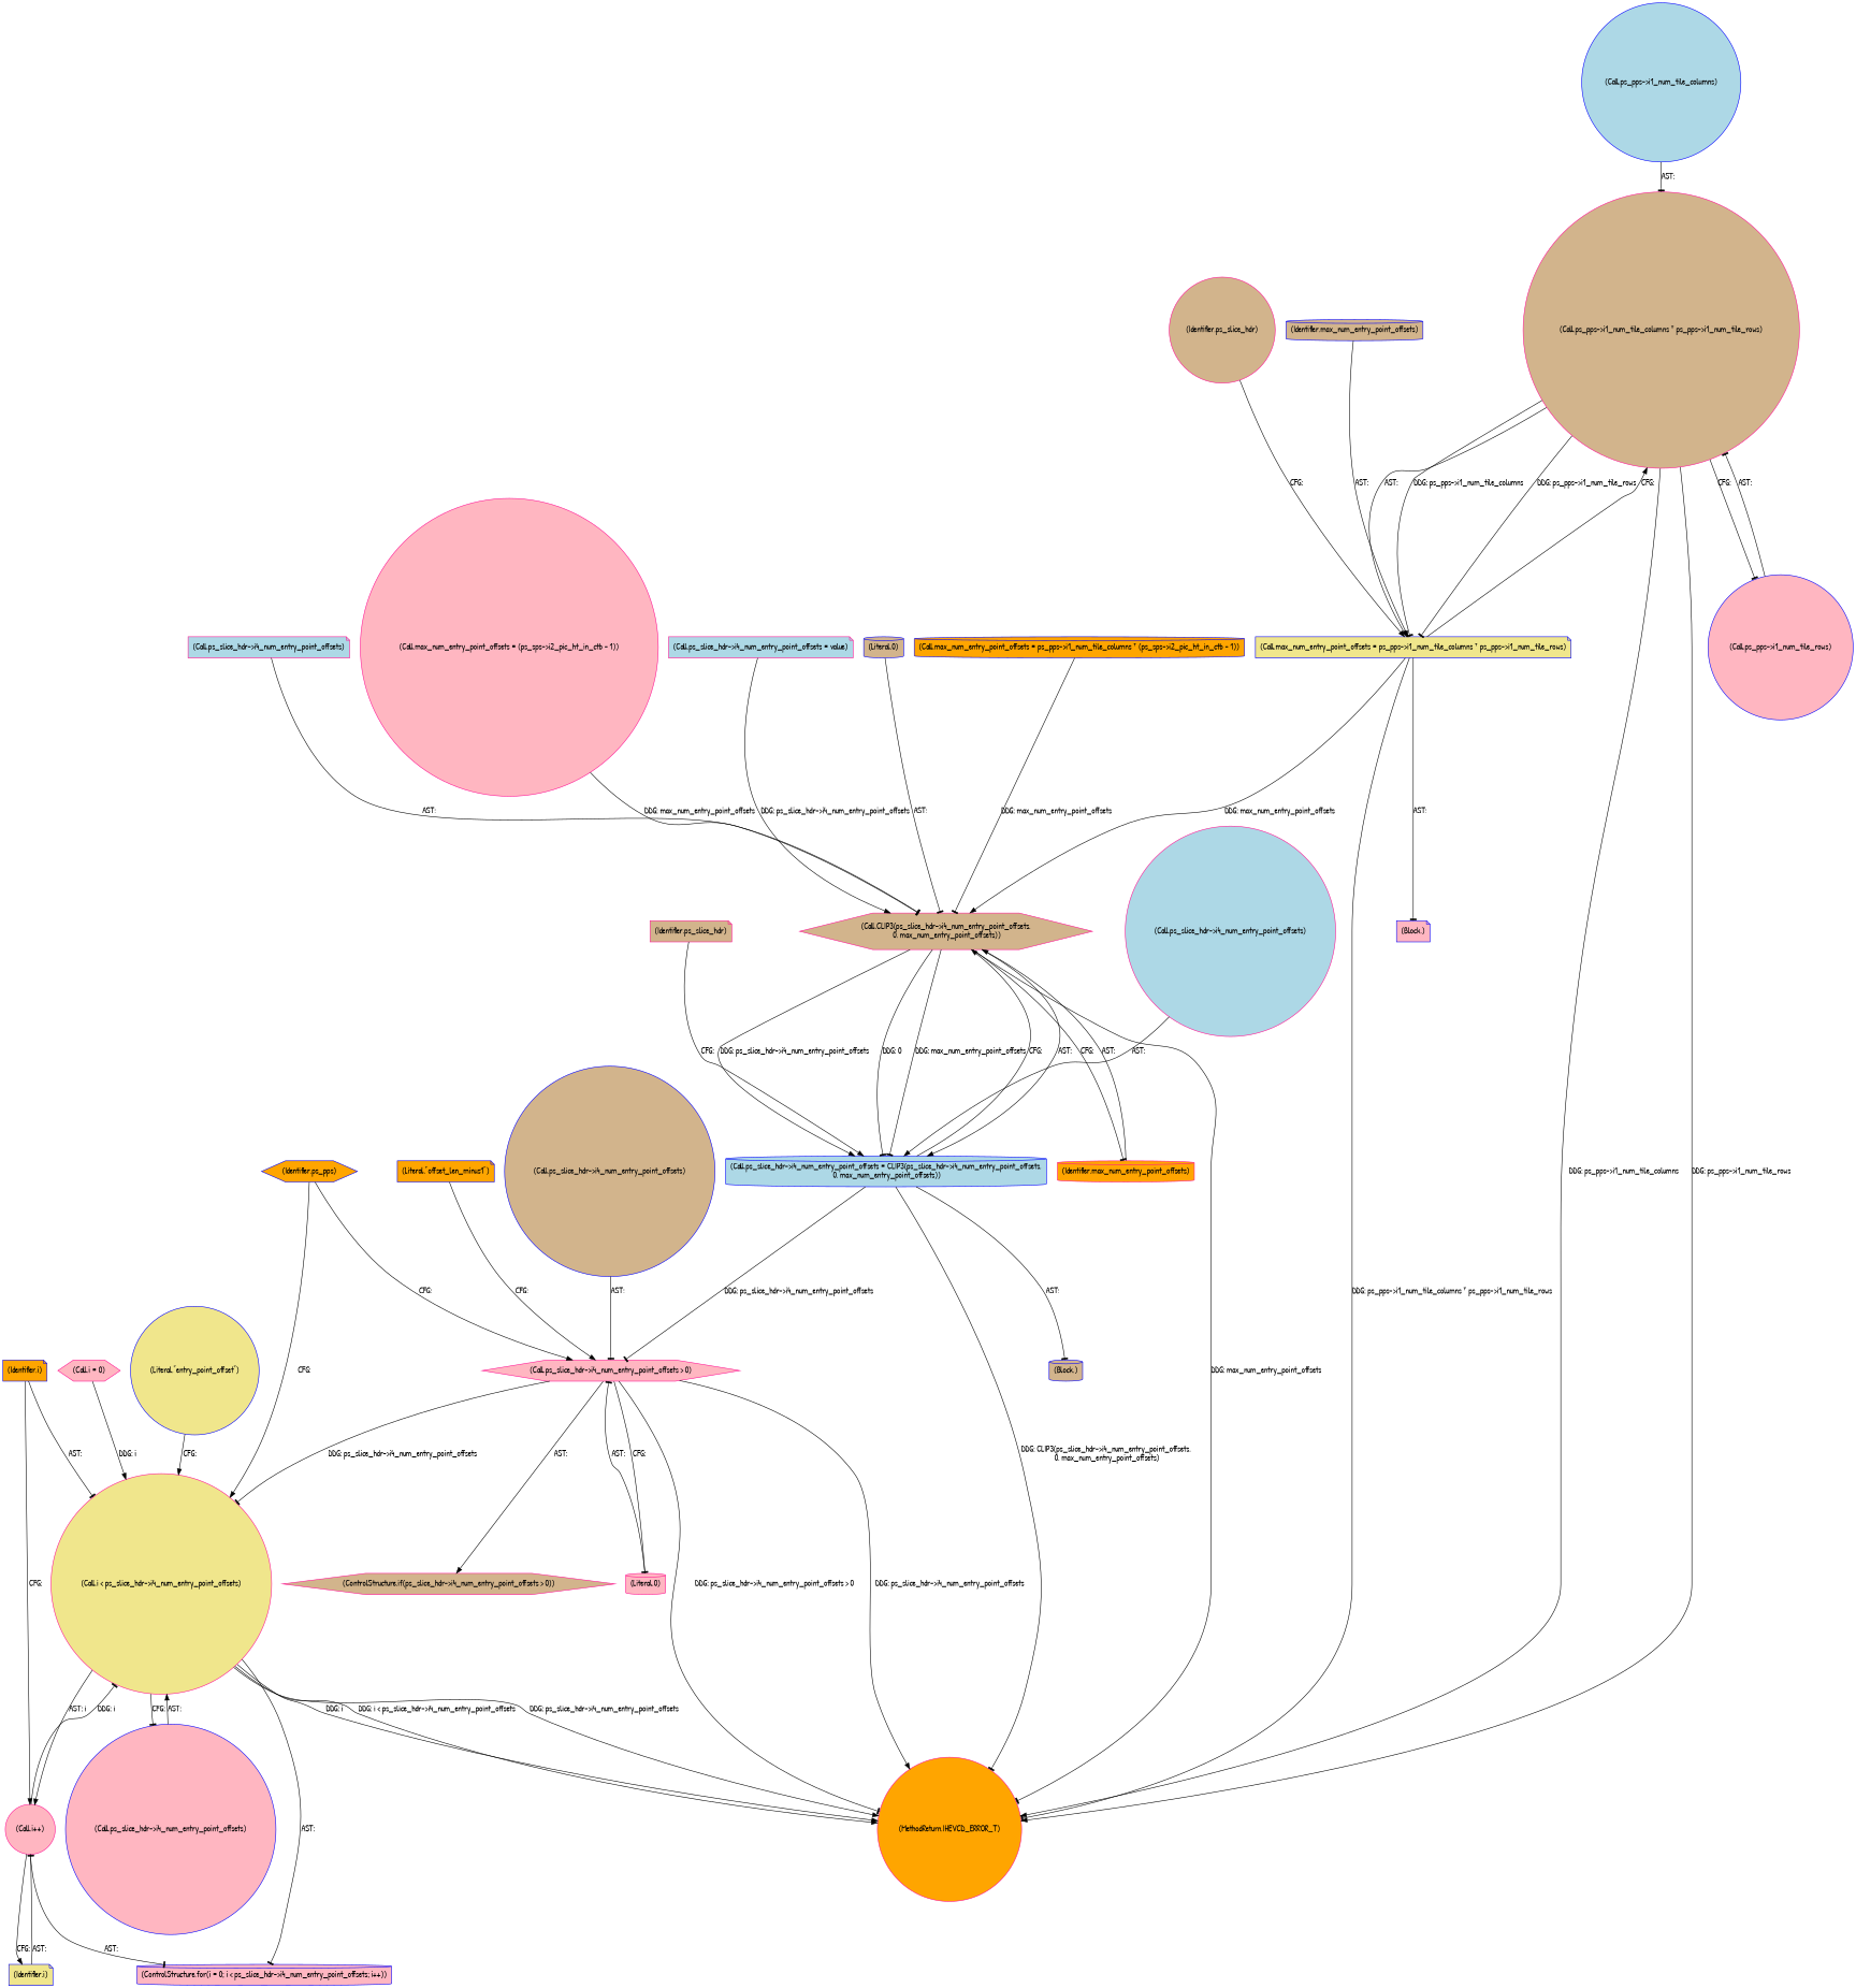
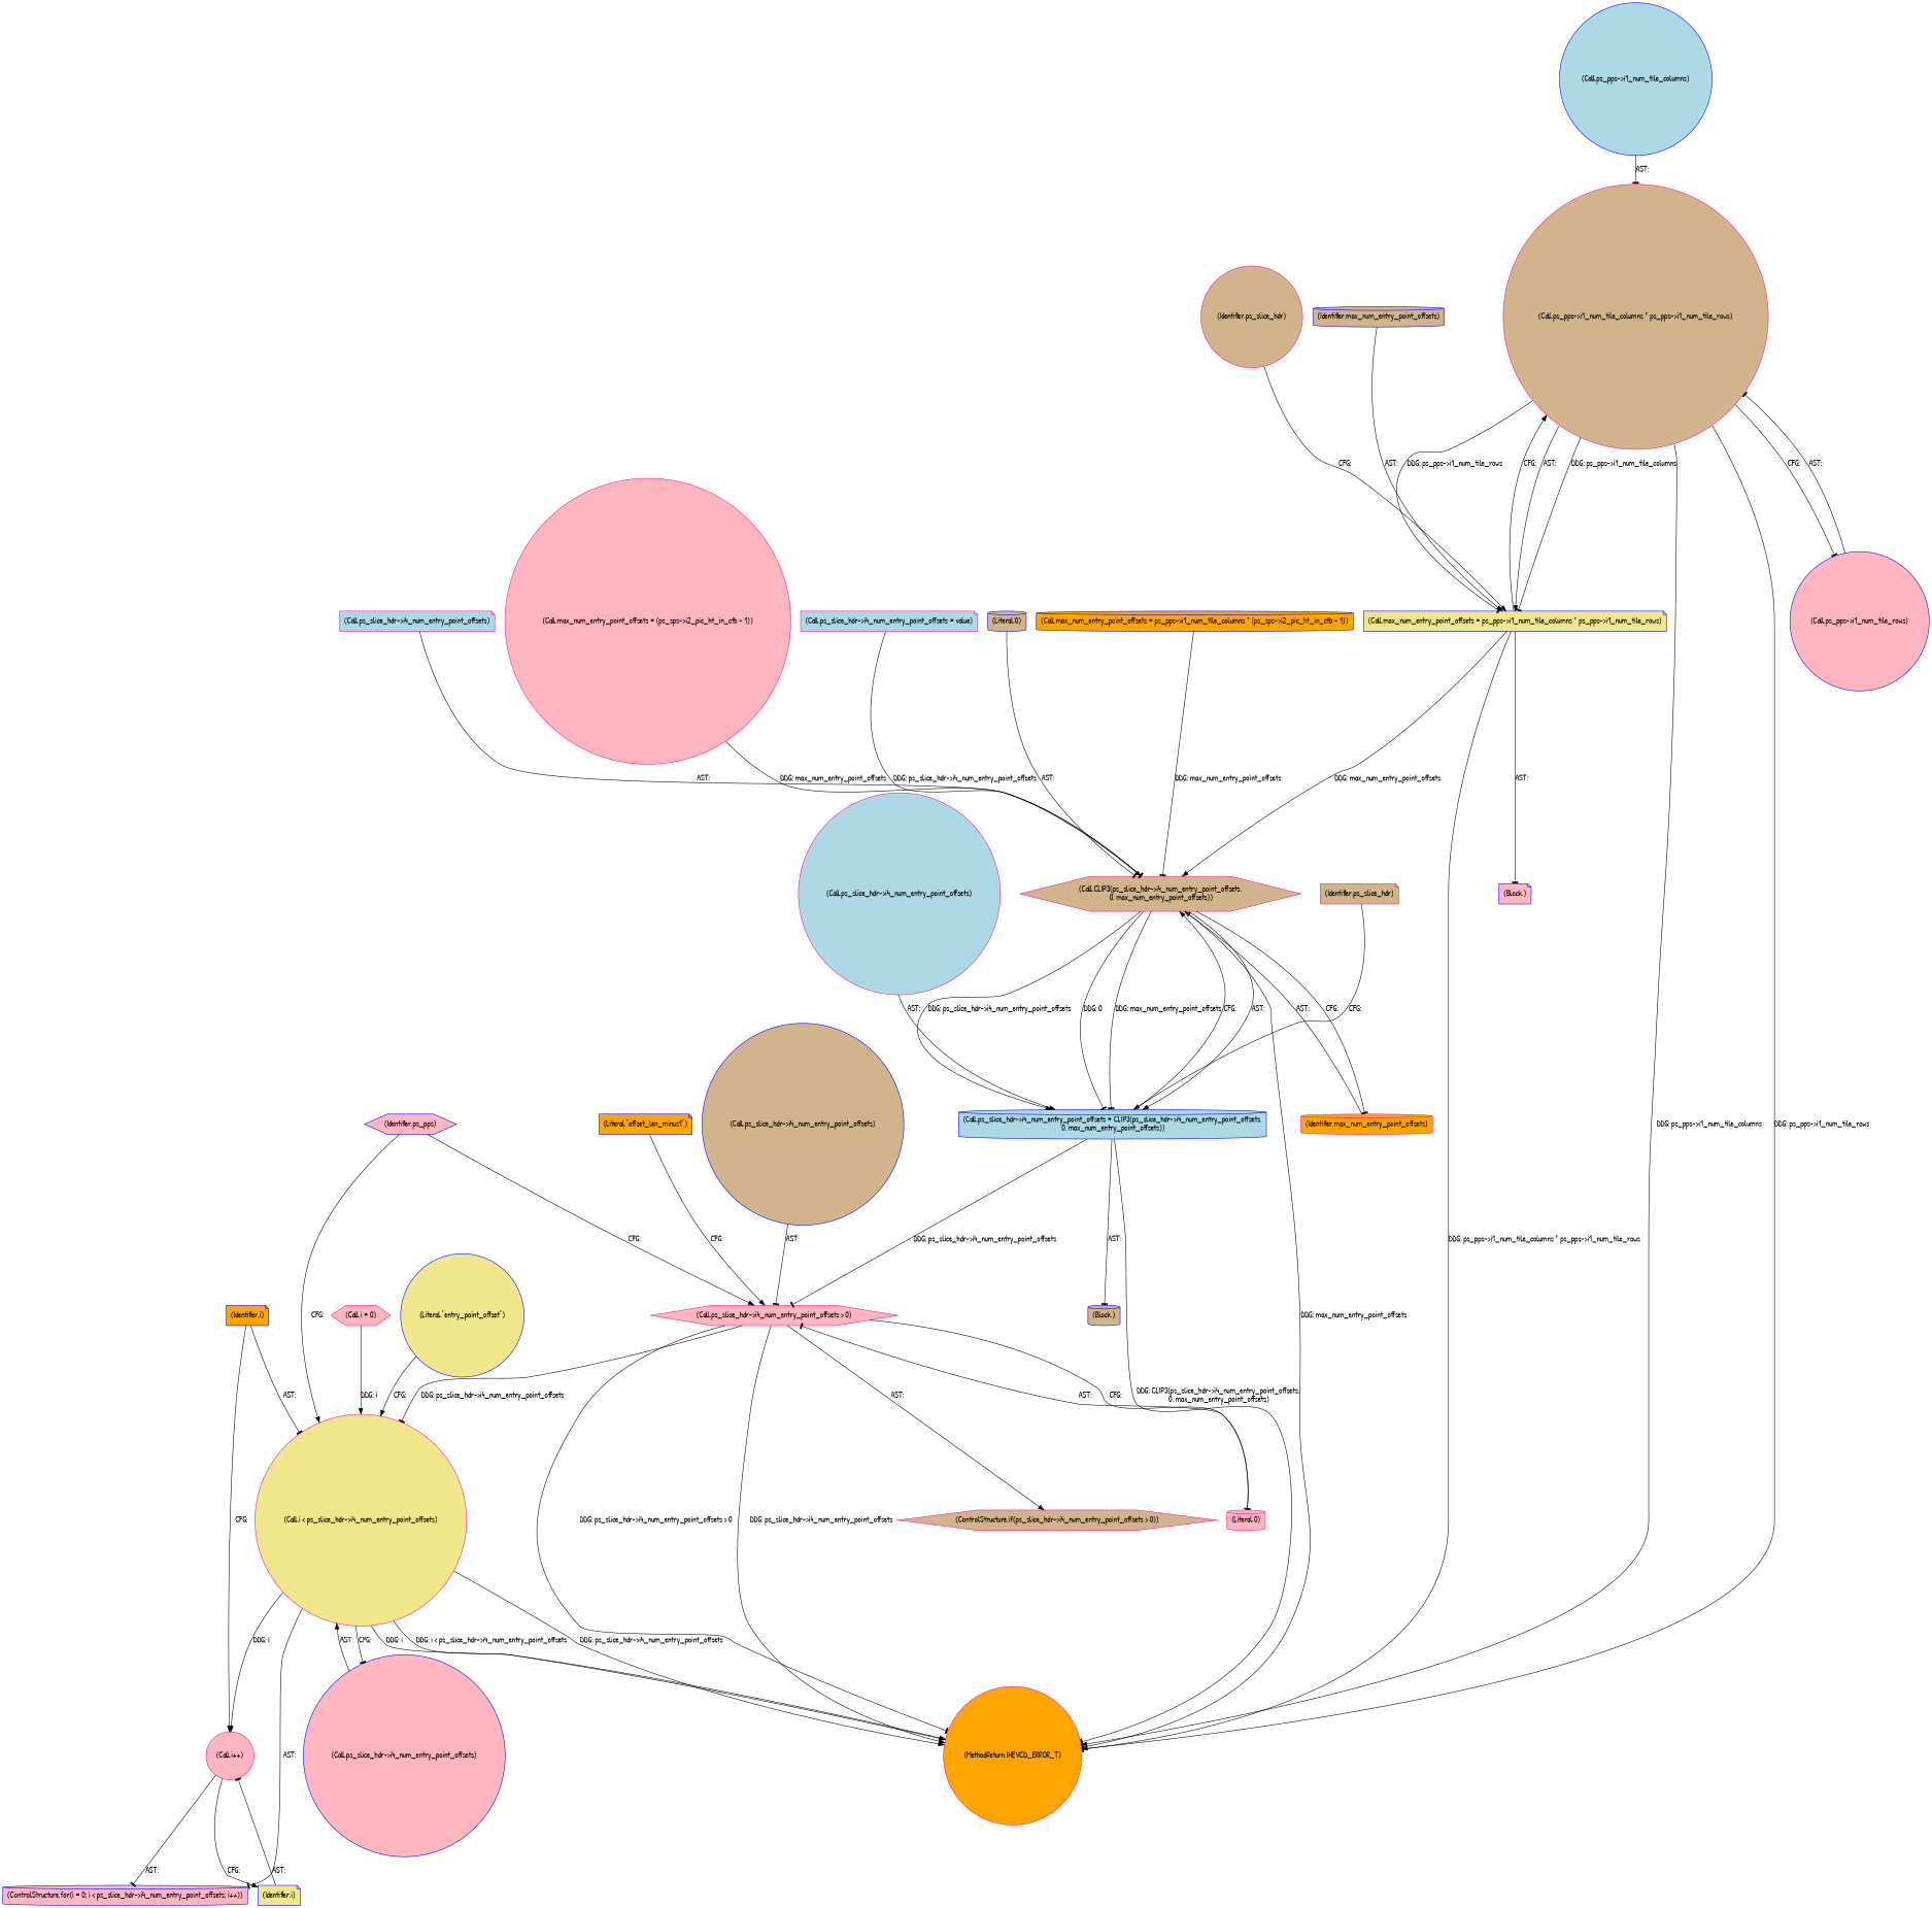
  digraph {
    fontname="Patrick Hand"
    node [color=blue fillcolor=lightpink fontname="Patrick Hand" shape=circle style=filled]
    edge [arrowhead=tee fontname="Patrick Hand"]
    n1 [color=deeppink fillcolor=tan label="(Call,ps_pps->i1_num_tile_columns * ps_pps->i1_num_tile_rows)"]
    n2 [fillcolor=khaki label="(Call,max_num_entry_point_offsets = ps_pps->i1_num_tile_columns * ps_pps->i1_num_tile_rows)" shape=note]
    n3 [color=deeppink fillcolor=orange label="(MethodReturn,IHEVCD_ERROR_T)"]
    n4 [label="(Call,ps_pps->i1_num_tile_rows)"]
    n5 [color=deeppink fillcolor=tan label="(Call,CLIP3(ps_slice_hdr->i4_num_entry_point_offsets,\n 0, max_num_entry_point_offsets))" shape=hexagon]
    n6 [label="(Block,)" shape=note]
    n7 [fillcolor=lightblue label="(Call,ps_slice_hdr->i4_num_entry_point_offsets = CLIP3(ps_slice_hdr->i4_num_entry_point_offsets,\n 0, max_num_entry_point_offsets))" shape=cylinder]
    n8 [color=deeppink fillcolor=orange label="(Identifier,max_num_entry_point_offsets)" shape=cylinder]
    n9 [color=deeppink label="(Call,ps_slice_hdr->i4_num_entry_point_offsets > 0)" shape=hexagon]
    n10 [fillcolor=tan label="(Block,)" shape=cylinder]
    n11 [color=deeppink fillcolor=khaki label="(Call,i < ps_slice_hdr->i4_num_entry_point_offsets)"]
    n12 [color=deeppink label="(Literal,0)" shape=cylinder]
    n13 [color=deeppink fillcolor=tan label="(ControlStructure,if(ps_slice_hdr->i4_num_entry_point_offsets > 0))" shape=hexagon]
    n14 [color=deeppink label="(Call,i++)"]
    n15 [label="(Call,ps_slice_hdr->i4_num_entry_point_offsets)"]
    n16 [label="(ControlStructure,for(i = 0; i < ps_slice_hdr->i4_num_entry_point_offsets; i++))" shape=cylinder]
    n17 [fillcolor=khaki label="(Identifier,i)" shape=note]
    n18 [fillcolor=lightblue label="(Call,ps_pps->i1_num_tile_columns)"]
    n19 [color=deeppink label="(Call,max_num_entry_point_offsets = (ps_sps->i2_pic_ht_in_ctb - 1))"]
    n20 [color=deeppink fillcolor=lightblue label="(Call,ps_slice_hdr->i4_num_entry_point_offsets = value)" shape=note]
    n21 [fillcolor=tan label="(Literal,0)" shape=cylinder]
    n22 [fillcolor=orange label="(Literal,\"offset_len_minus1\")" shape=note]
    n23 [fillcolor=orange label="(Call,max_num_entry_point_offsets = ps_pps->i1_num_tile_columns * (ps_sps->i2_pic_ht_in_ctb - 1))" shape=cylinder]
    n24 [fillcolor=tan label="(Call,ps_slice_hdr->i4_num_entry_point_offsets)"]
    n25 [color=deeppink fillcolor=lightblue label="(Call,ps_slice_hdr->i4_num_entry_point_offsets)"]
    n26 [color=deeppink fillcolor=tan label="(Identifier,ps_slice_hdr)"]
    n27 [color=deeppink fillcolor=tan label="(Identifier,ps_slice_hdr)" shape=note]
    n28 [fillcolor=orange label="(Identifier,i)" shape=note]
    n29 [fillcolor=tan label="(Identifier,max_num_entry_point_offsets)" shape=cylinder]
-   n30 [fillcolor=orange label="(Identifier,ps_pps)" shape=hexagon]
+   n30 [label="(Identifier,ps_pps)" shape=hexagon]
    n31 [color=deeppink label="(Call,i = 0)" shape=hexagon]
    n32 [color=deeppink fillcolor=lightblue label="(Call,ps_slice_hdr->i4_num_entry_point_offsets)" shape=note]
    n33 [fillcolor=khaki label="(Literal,\"entry_point_offset\")"]
    n1 -> n2 [arrowhead=normal label="AST: "]
    n1 -> n2 [label="DDG: ps_pps->i1_num_tile_columns"]
    n1 -> n2 [label="DDG: ps_pps->i1_num_tile_rows"]
    n1 -> n3 [arrowhead=normal label="DDG: ps_pps->i1_num_tile_columns"]
    n1 -> n3 [arrowhead=normal label="DDG: ps_pps->i1_num_tile_rows"]
    n1 -> n4 [label="CFG: "]
    n2 -> n1 [arrowhead=normal label="CFG: "]
    n2 -> n3 [label="DDG: ps_pps->i1_num_tile_columns * ps_pps->i1_num_tile_rows"]
    n2 -> n5 [arrowhead=normal label="DDG: max_num_entry_point_offsets"]
    n2 -> n6 [label="AST: "]
    n4 -> n1 [label="AST: "]
    n5 -> n3 [label="DDG: max_num_entry_point_offsets"]
    n5 -> n7 [arrowhead=normal label="AST: "]
    n5 -> n7 [arrowhead=normal label="DDG: ps_slice_hdr->i4_num_entry_point_offsets"]
    n5 -> n7 [label="DDG: 0"]
    n5 -> n7 [label="DDG: max_num_entry_point_offsets"]
    n5 -> n8 [label="CFG: "]
    n7 -> n3 [label="DDG: CLIP3(ps_slice_hdr->i4_num_entry_point_offsets,\n 0, max_num_entry_point_offsets)"]
    n7 -> n5 [arrowhead=normal label="CFG: "]
    n7 -> n9 [label="DDG: ps_slice_hdr->i4_num_entry_point_offsets"]
    n7 -> n10 [label="AST: "]
    n8 -> n5 [arrowhead=normal label="AST: "]
    n9 -> n3 [label="DDG: ps_slice_hdr->i4_num_entry_point_offsets > 0"]
    n9 -> n3 [arrowhead=normal label="DDG: ps_slice_hdr->i4_num_entry_point_offsets"]
    n9 -> n11 [label="DDG: ps_slice_hdr->i4_num_entry_point_offsets"]
    n9 -> n12 [label="CFG: "]
    n9 -> n13 [arrowhead=normal label="AST: "]
    n11 -> n3 [arrowhead=normal label="DDG: i"]
    n11 -> n3 [arrowhead=normal label="DDG: i < ps_slice_hdr->i4_num_entry_point_offsets"]
    n11 -> n3 [arrowhead=normal label="DDG: ps_slice_hdr->i4_num_entry_point_offsets"]
-   n11 -> n14 [arrowhead=normal label="AST: i"]
+   n11 -> n14 [arrowhead=normal label="DDG: i"]
    n11 -> n15 [label="CFG: "]
    n11 -> n16 [label="AST: "]
    n12 -> n9 [label="AST: "]
-   n14 -> n11 [label="DDG: i"]
    n14 -> n16 [label="AST: "]
    n14 -> n17 [arrowhead=normal label="CFG: "]
    n15 -> n11 [arrowhead=normal label="AST: "]
    n17 -> n14 [label="AST: "]
    n18 -> n1 [label="AST: "]
    n19 -> n5 [label="DDG: max_num_entry_point_offsets"]
    n20 -> n5 [arrowhead=normal label="DDG: ps_slice_hdr->i4_num_entry_point_offsets"]
    n21 -> n5 [label="AST: "]
    n22 -> n9 [arrowhead=normal label="CFG: "]
    n23 -> n5 [label="DDG: max_num_entry_point_offsets"]
    n24 -> n9 [label="AST: "]
    n25 -> n7 [arrowhead=normal label="AST: "]
    n26 -> n2 [arrowhead=normal label="CFG: "]
    n27 -> n7 [arrowhead=normal label="CFG: "]
    n28 -> n11 [label="AST: "]
    n28 -> n14 [arrowhead=normal label="CFG: "]
    n29 -> n2 [arrowhead=normal label="AST: "]
    n30 -> n9 [arrowhead=normal label="CFG: "]
    n30 -> n11 [arrowhead=normal label="CFG: "]
    n31 -> n11 [arrowhead=normal label="DDG: i"]
    n32 -> n5 [label="AST: "]
    n33 -> n11 [arrowhead=normal label="CFG: "]
  }
